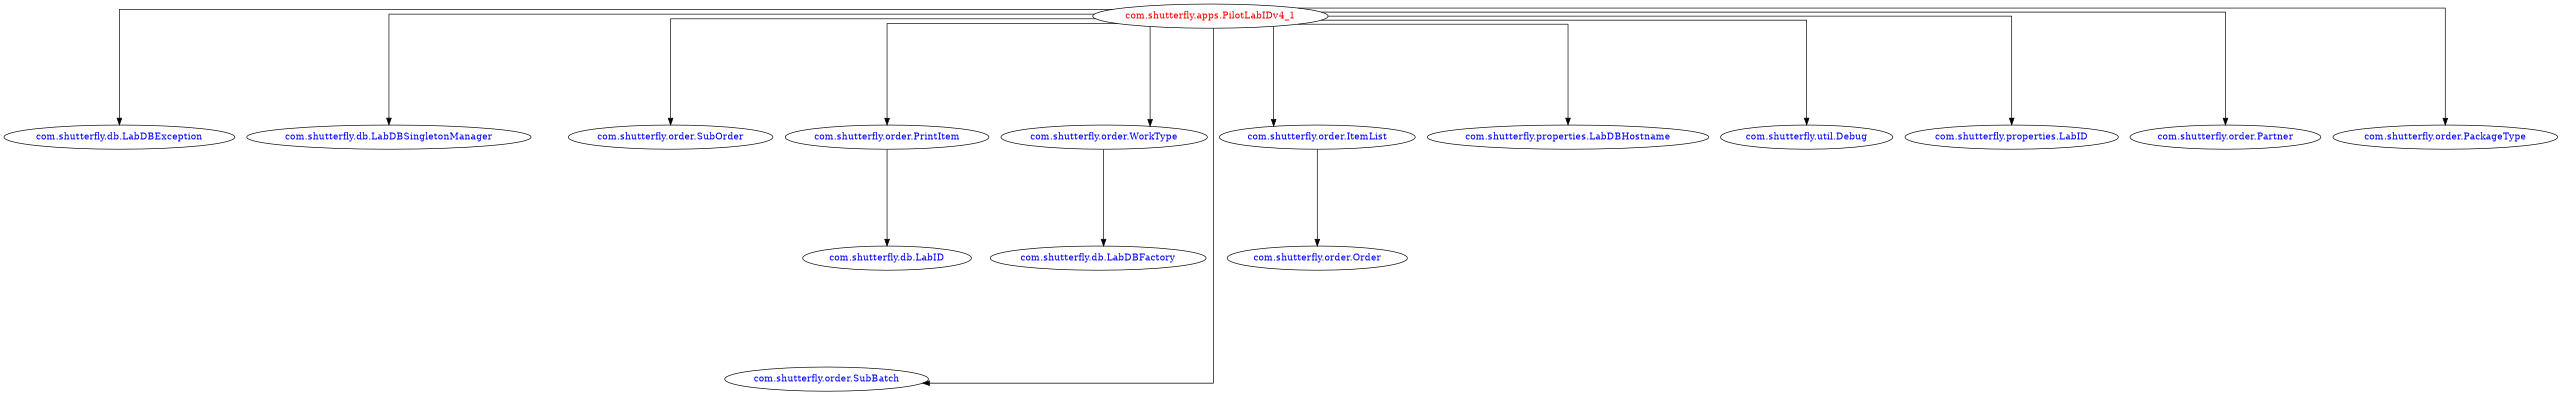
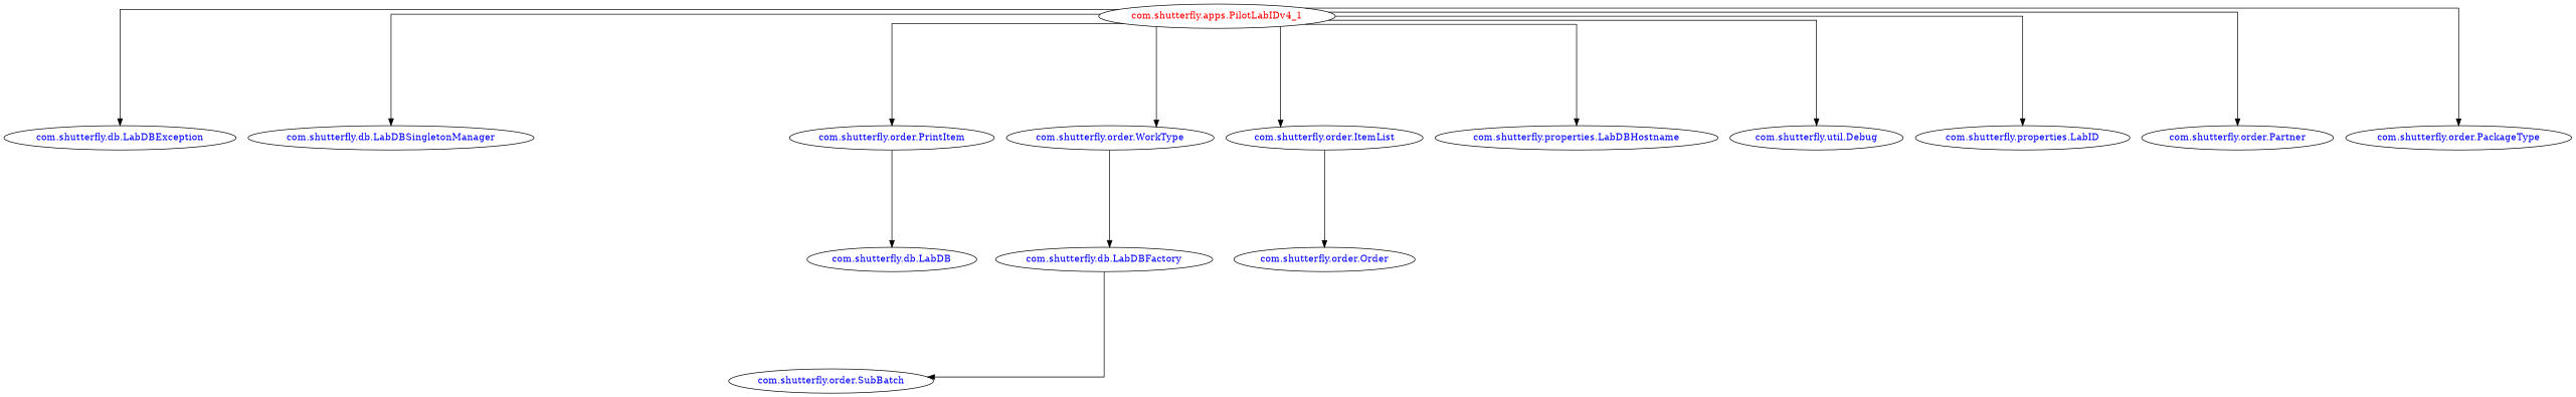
  digraph {
    concentrate=true
    rankdir=TB
    ranksep=2.0
    splines=ortho
    node [fontcolor=blue]
    "com.shutterfly.apps.PilotLabIDv4_1" [fontcolor=red]
    "com.shutterfly.db.LabDBException"
    "com.shutterfly.db.LabDBSingletonManager"
    "com.shutterfly.order.SubBatch"
-   "com.shutterfly.order.SubOrder"
    "com.shutterfly.order.PrintItem"
    "com.shutterfly.order.WorkType"
    "com.shutterfly.order.ItemList"
    "com.shutterfly.properties.LabDBHostname"
    "com.shutterfly.util.Debug"
    "com.shutterfly.properties.LabID"
    "com.shutterfly.order.Partner"
    "com.shutterfly.order.PackageType"
-   "com.shutterfly.db.LabDB" [label="com.shutterfly.db.LabID"]
+   "com.shutterfly.db.LabDB"
    "com.shutterfly.db.LabDBFactory"
    "com.shutterfly.order.Order"
    "com.shutterfly.apps.PilotLabIDv4_1" -> "com.shutterfly.db.LabDBException"
    "com.shutterfly.apps.PilotLabIDv4_1" -> "com.shutterfly.db.LabDBSingletonManager"
-   "com.shutterfly.apps.PilotLabIDv4_1" -> "com.shutterfly.order.SubBatch"
-   "com.shutterfly.apps.PilotLabIDv4_1" -> "com.shutterfly.order.SubOrder"
+   "com.shutterfly.db.LabDBFactory" -> "com.shutterfly.order.SubBatch"
    "com.shutterfly.apps.PilotLabIDv4_1" -> "com.shutterfly.order.PrintItem"
    "com.shutterfly.apps.PilotLabIDv4_1" -> "com.shutterfly.order.WorkType"
    "com.shutterfly.apps.PilotLabIDv4_1" -> "com.shutterfly.order.ItemList"
    "com.shutterfly.apps.PilotLabIDv4_1" -> "com.shutterfly.properties.LabDBHostname"
    "com.shutterfly.apps.PilotLabIDv4_1" -> "com.shutterfly.util.Debug"
    "com.shutterfly.apps.PilotLabIDv4_1" -> "com.shutterfly.properties.LabID"
    "com.shutterfly.apps.PilotLabIDv4_1" -> "com.shutterfly.order.Partner"
    "com.shutterfly.apps.PilotLabIDv4_1" -> "com.shutterfly.order.PackageType"
    "com.shutterfly.order.PrintItem" -> "com.shutterfly.db.LabDB"
    "com.shutterfly.order.WorkType" -> "com.shutterfly.db.LabDBFactory"
    "com.shutterfly.order.ItemList" -> "com.shutterfly.order.Order"
  }
